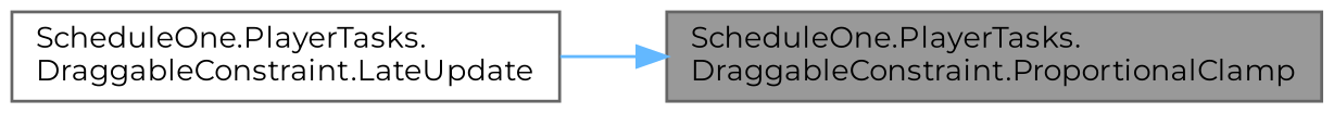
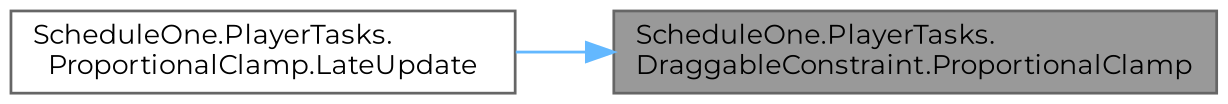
  digraph {
    rankdir=RL
    fontname=Montserrat
    node [fontname=Montserrat fontsize=10 shape=box style=filled]
    n1 [color=gray40 fillcolor=grey60 fontcolor=black height=0.2 label="ScheduleOne.PlayerTasks.\lDraggableConstraint.ProportionalClamp" width=0.4]
-   n2 [color=grey40 fillcolor=white height=0.2 label="ScheduleOne.PlayerTasks.\lDraggableConstraint.LateUpdate" width=0.4]
+   n2 [color=grey40 fillcolor=white height=0.2 label="ScheduleOne.PlayerTasks.\lProportionalClamp.LateUpdate" width=0.4]
    n1 -> n2 [color=steelblue1 dir=back fontname=Montserrat fontsize=10 labelfontname=Helvetica labelfontsize=10 style=solid]
  }
